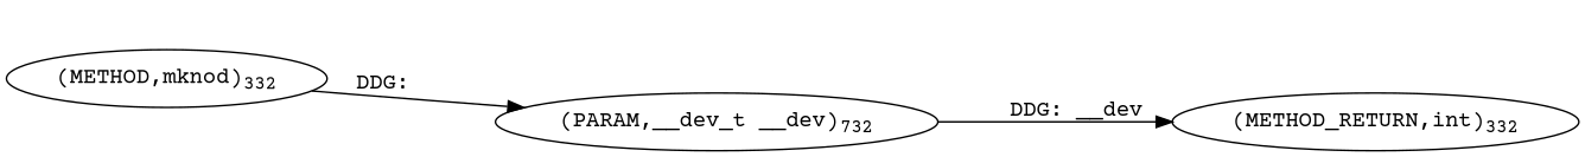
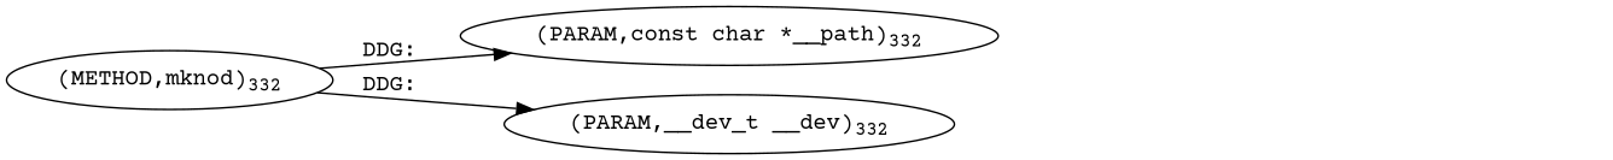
  digraph {
    fontname="Courier Prime"
    rankdir=LR
    node [fontname="Courier Prime"]
    edge [fontname="Courier Prime"]
    n1 [label=<(METHOD,mknod)<SUB>332</SUB>>]
-   n3 [label=<(PARAM,__dev_t __dev)<SUB>732</SUB>>]
-   n4 [label=<(METHOD_RETURN,int)<SUB>332</SUB>>]
+   n2 [label=<(PARAM,const char *__path)<SUB>332</SUB>>]
+   n3 [label=<(PARAM,__dev_t __dev)<SUB>332</SUB>>]
+   n1 -> n2 [label="DDG: "]
    n1 -> n3 [label="DDG: "]
-   n3 -> n4 [label="DDG: __dev"]
  }
